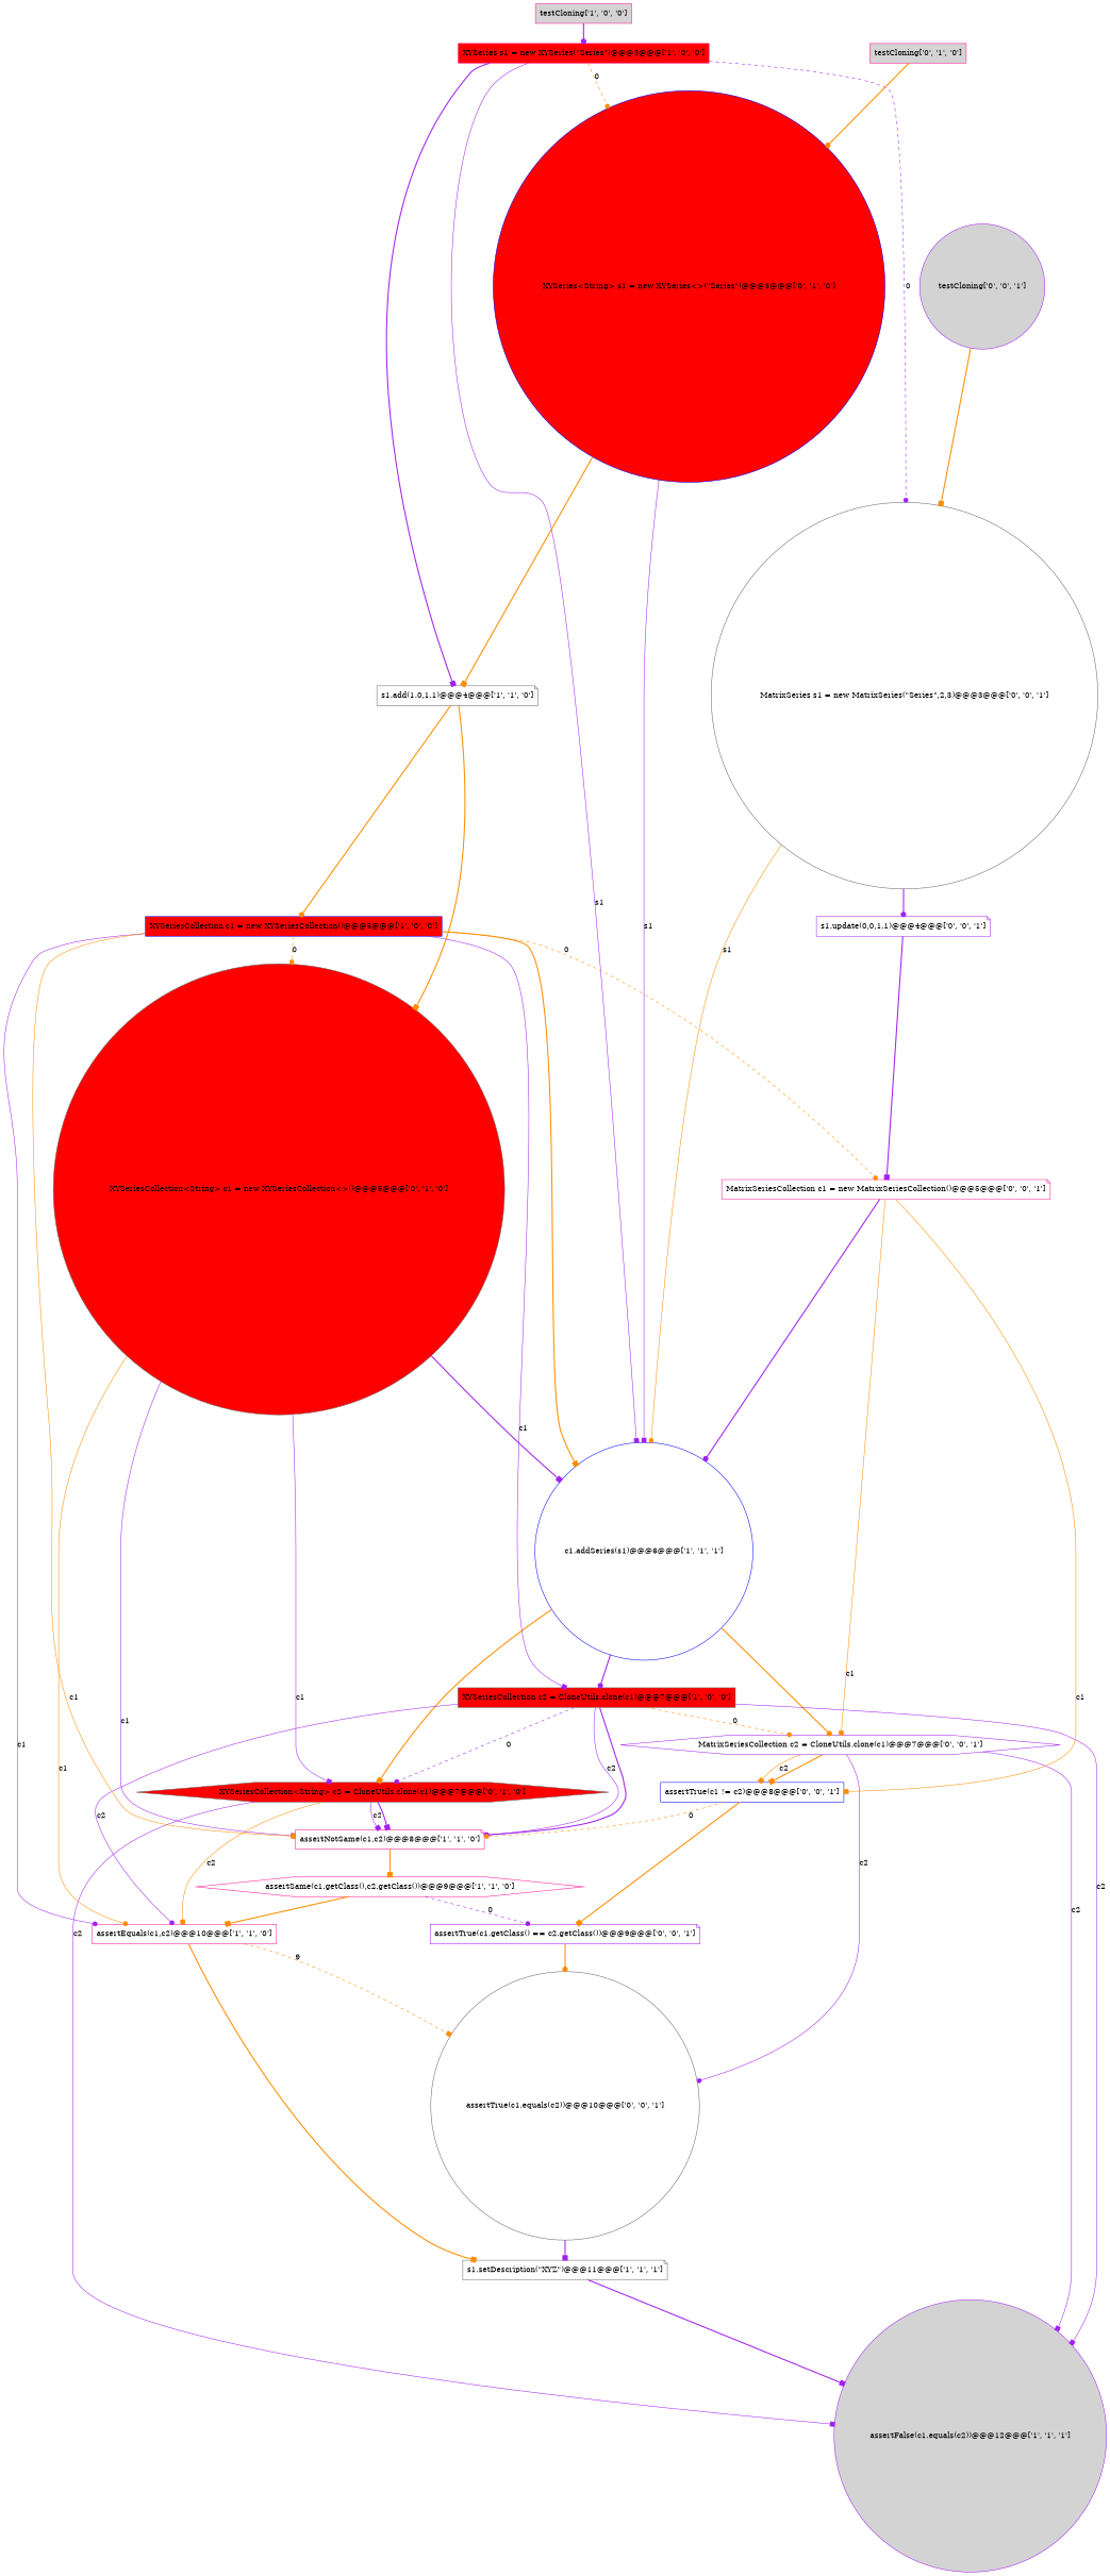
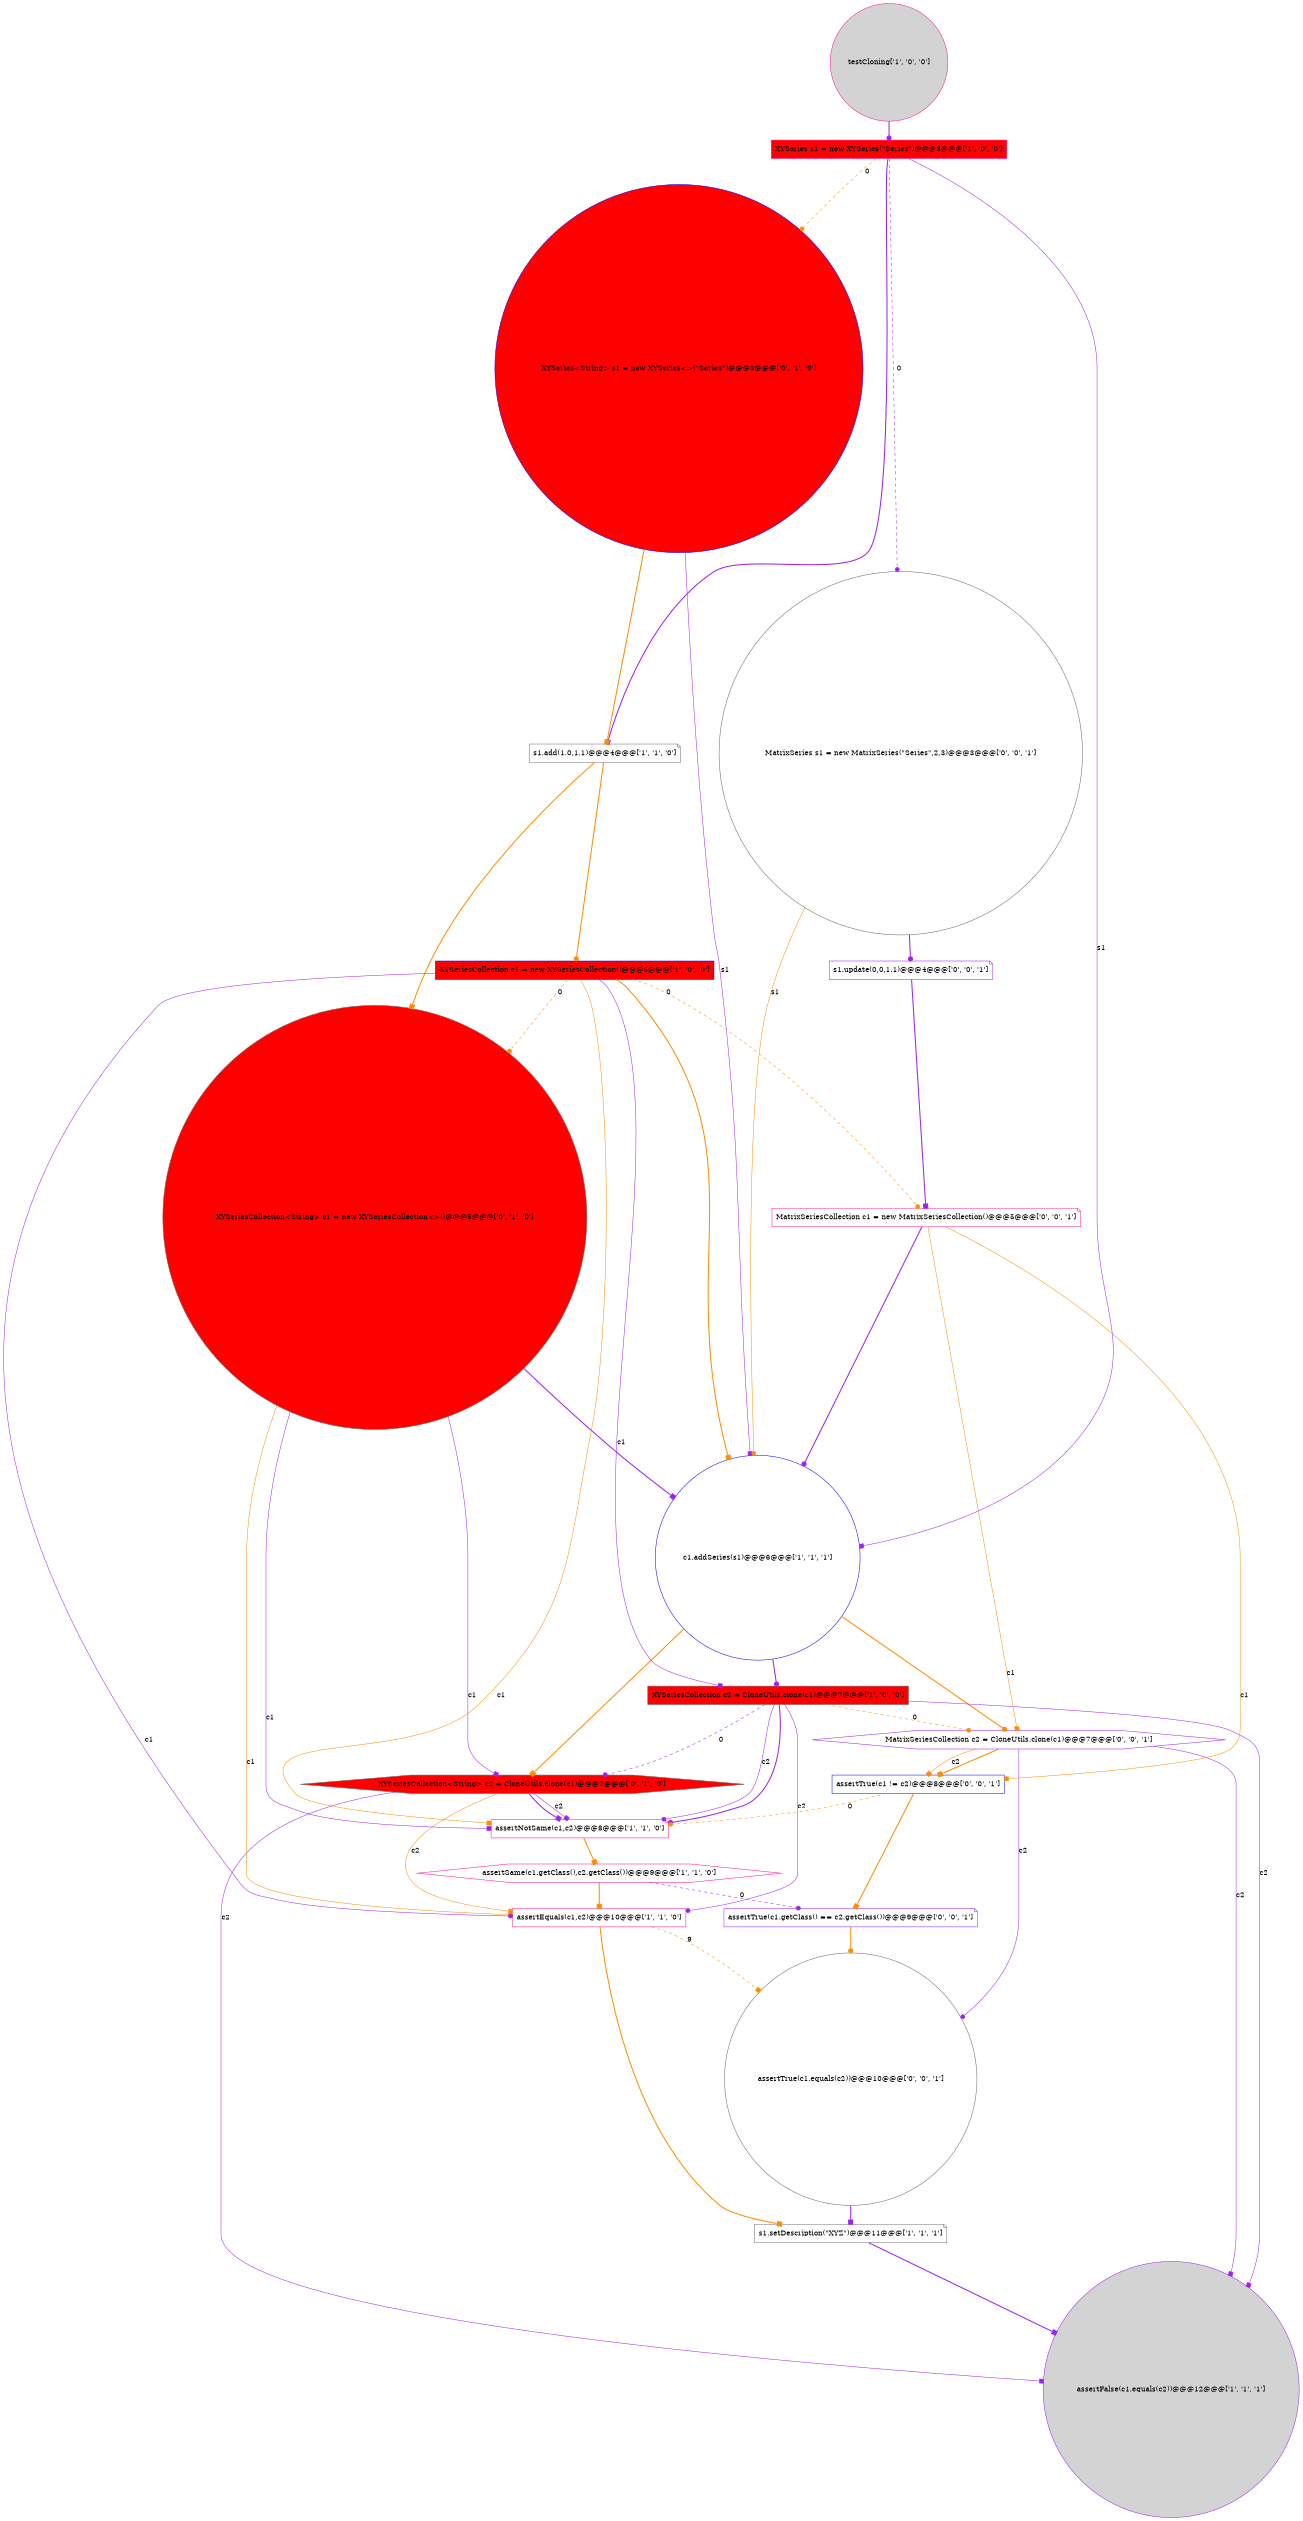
  digraph {
    fontname="DejaVu Serif"
    node [color=deeppink fillcolor=white fontname="DejaVu Serif" shape=circle style=filled]
    edge [arrowhead=box color=darkorange fontname="DejaVu Serif" style=bold]
    n1 [label="assertEquals(c1,c2)@@@10@@@['1', '1', '0']" shape=box]
    n2 [color=gray40 label="assertTrue(c1.equals(c2))@@@10@@@['0', '0', '1']"]
    n3 [color=gray40 label="s1.setDescription(\"XYZ\")@@@11@@@['1', '1', '1']" shape=note]
    n4 [color=purple fillcolor=lightgray label="assertFalse(c1.equals(c2))@@@12@@@['1', '1', '1']"]
    n5 [color=purple label="assertTrue(c1.getClass() == c2.getClass())@@@9@@@['0', '0', '1']" shape=note]
    n6 [color=blue label="c1.addSeries(s1)@@@6@@@['1', '1', '1']"]
    n7 [color=gray40 fillcolor=red label="XYSeriesCollection<String> c2 = CloneUtils.clone(c1)@@@7@@@['0', '1', '0']" shape=hexagon]
    n8 [color=purple label="MatrixSeriesCollection c2 = CloneUtils.clone(c1)@@@7@@@['0', '0', '1']" shape=hexagon]
    n9 [color=gray40 fillcolor=red label="XYSeriesCollection c2 = CloneUtils.clone(c1)@@@7@@@['1', '0', '0']" shape=box]
    n10 [label="assertNotSame(c1,c2)@@@8@@@['1', '1', '0']" shape=note]
    n11 [color=blue label="assertTrue(c1 != c2)@@@8@@@['0', '0', '1']" shape=box]
    n12 [color=gray40 fillcolor=red label="XYSeriesCollection<String> c1 = new XYSeriesCollection<>()@@@5@@@['0', '1', '0']"]
    n13 [label="assertSame(c1.getClass(),c2.getClass())@@@9@@@['1', '1', '0']" shape=hexagon]
    n14 [color=purple label="s1.update(0,0,1.1)@@@4@@@['0', '0', '1']" shape=note]
    n15 [label="MatrixSeriesCollection c1 = new MatrixSeriesCollection()@@@5@@@['0', '0', '1']" shape=note]
    n16 [fillcolor=red label="XYSeries s1 = new XYSeries(\"Series\")@@@3@@@['1', '0', '0']" shape=box]
    n17 [color=gray40 label="s1.add(1.0,1.1)@@@4@@@['1', '1', '0']" shape=note]
    n18 [color=blue fillcolor=red label="XYSeries<String> s1 = new XYSeries<>(\"Series\")@@@3@@@['0', '1', '0']"]
    n19 [color=gray40 label="MatrixSeries s1 = new MatrixSeries(\"Series\",2,3)@@@3@@@['0', '0', '1']"]
    n20 [color=blue fillcolor=red label="XYSeriesCollection c1 = new XYSeriesCollection()@@@5@@@['1', '0', '0']" shape=box]
-   n21 [color=purple fillcolor=lightgray label="testCloning['0', '0', '1']"]
-   n22 [fillcolor=lightgray label="testCloning['1', '0', '0']" shape=box]
-   n23 [fillcolor=lightgray label="testCloning['0', '1', '0']" shape=box]
+   n22 [fillcolor=lightgray label="testCloning['1', '0', '0']"]
    n1 -> n2 [label=9 style=dashed]
    n1 -> n3
    n2 -> n3 [color=purple]
    n3 -> n4 [color=purple]
    n5 -> n2 [arrowhead=dot]
    n6 -> n7
    n6 -> n8 [arrowhead=dot]
    n6 -> n9 [arrowhead=dot color=purple]
    n7 -> n1 [label=c2 style=solid]
    n7 -> n4 [color=purple label=c2 style=solid]
    n7 -> n10 [color=purple label=c2 style=solid]
    n7 -> n10 [color=purple]
    n8 -> n2 [arrowhead=dot color=purple label=c2 style=solid]
    n8 -> n4 [color=purple label=c2 style=solid]
    n8 -> n11
    n8 -> n11 [label=c2 style=solid]
    n9 -> n1 [arrowhead=dot color=purple label=c2 style=solid]
    n9 -> n4 [color=purple label=c2 style=solid]
    n9 -> n7 [arrowhead=dot color=purple label=0 style=dashed]
    n9 -> n8 [arrowhead=dot label=0 style=dashed]
    n9 -> n10 [arrowhead=dot color=purple label=c2 style=solid]
    n9 -> n10 [arrowhead=dot color=purple]
    n10 -> n13
    n11 -> n5
    n11 -> n10 [arrowhead=dot label=0 style=dashed]
    n12 -> n1 [arrowhead=dot label=c1 style=solid]
    n12 -> n6 [color=purple]
    n12 -> n7 [color=purple label=c1 style=solid]
    n12 -> n10 [color=purple label=c1 style=solid]
    n13 -> n1
    n13 -> n5 [arrowhead=dot color=purple label=0 style=dashed]
    n14 -> n15 [color=purple]
    n15 -> n6 [arrowhead=dot color=purple]
    n15 -> n8 [label=c1 style=solid]
    n15 -> n11 [label=c1 style=solid]
    n16 -> n6 [color=purple label=s1 style=solid]
    n16 -> n17 [color=purple]
    n16 -> n18 [arrowhead=dot label=0 style=dashed]
    n16 -> n19 [arrowhead=dot color=purple label=0 style=dashed]
    n17 -> n12
    n17 -> n20 [arrowhead=dot]
    n18 -> n6 [color=purple label=s1 style=solid]
    n18 -> n17
    n19 -> n6 [arrowhead=dot label=s1 style=solid]
    n19 -> n14 [arrowhead=dot color=purple]
    n20 -> n1 [arrowhead=dot color=purple label=c1 style=solid]
    n20 -> n6
    n20 -> n9 [color=purple label=c1 style=solid]
    n20 -> n10 [label=c1 style=solid]
    n20 -> n12 [arrowhead=dot label=0 style=dashed]
    n20 -> n15 [arrowhead=dot label=0 style=dashed]
-   n21 -> n19
    n22 -> n16 [arrowhead=dot color=purple]
-   n23 -> n18 [arrowhead=dot]
  }
